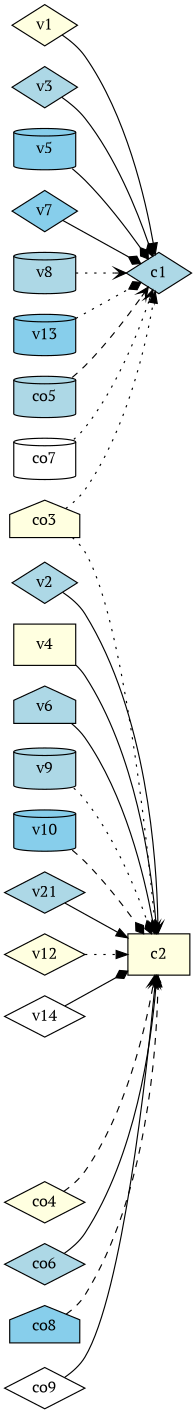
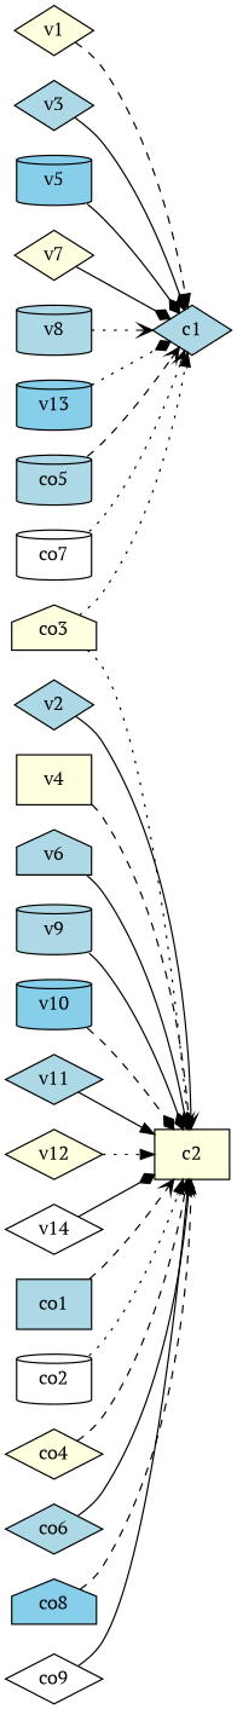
  strict digraph {
    fontname="PT Serif"
    rankdir=LR
    node [fillcolor=lightblue fontname="PT Serif" shape=diamond style=filled]
    edge [arrowhead=diamond fontname="PT Serif" style=solid weight=1]
    v1 [fillcolor=lightyellow]
    c1
    c2 [fillcolor=lightyellow shape=box]
    v2
    v3
    v4 [fillcolor=lightyellow shape=box]
    v5 [fillcolor=skyblue shape=cylinder]
    v6 [shape=house]
-   v7 [fillcolor=skyblue]
+   v7 [fillcolor=lightyellow]
    v8 [shape=cylinder]
    v9 [shape=cylinder]
    v10 [fillcolor=skyblue shape=cylinder]
-   v11 [label=v21]
+   v11
    v12 [fillcolor=lightyellow]
    v13 [fillcolor=skyblue shape=cylinder]
    v14 [fillcolor=white]
+   co1 [shape=box]
+   co2 [fillcolor=white shape=cylinder]
    co3 [fillcolor=lightyellow shape=house]
    co4 [fillcolor=lightyellow]
    co5 [shape=cylinder]
    co6
    co7 [fillcolor=white shape=cylinder]
    co8 [fillcolor=skyblue shape=house]
    co9 [fillcolor=white]
-   v1 -> c1 [arrowhead=normal]
+   v1 -> c1 [arrowhead=normal style=dashed]
    v2 -> c2 [arrowhead=vee]
    v3 -> c1
-   v4 -> c2
+   v4 -> c2 [style=dashed]
    v5 -> c1
    v6 -> c2
    v7 -> c1
    v8 -> c1 [arrowhead=vee style=dotted]
-   v9 -> c2 [style=dotted]
+   v9 -> c2
    v10 -> c2 [style=dashed]
    v11 -> c2 [arrowhead=normal]
    v12 -> c2 [arrowhead=normal style=dotted]
    v13 -> c1 [style=dotted]
    v14 -> c2
+   co1 -> c2 [arrowhead=vee style=dashed]
+   co2 -> c2 [arrowhead=normal style=dotted]
    co3 -> c1 [arrowhead=normal style=dotted]
    co3 -> c2 [arrowhead=vee style=dotted]
    co4 -> c2 [arrowhead=vee style=dashed]
    co5 -> c1 [arrowhead=vee style=dashed]
    co6 -> c2
    co7 -> c1 [arrowhead=vee style=dotted]
    co8 -> c2 [arrowhead=normal style=dashed]
    co9 -> c2 [arrowhead=vee]
  }
